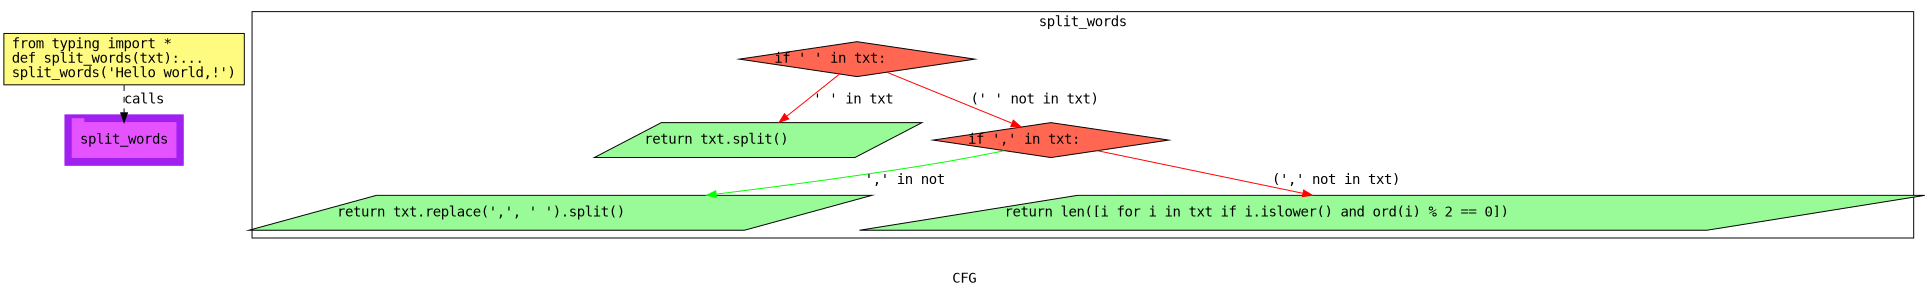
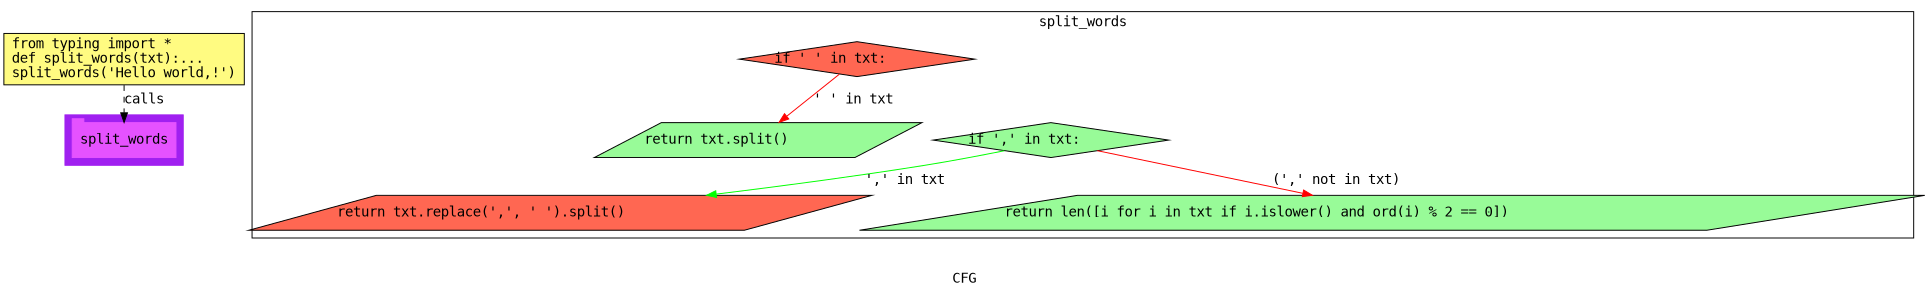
  digraph {
    compound=True
    fontname="DejaVu Sans Mono"
    label=CFG
    pack=False
    rankdir=TB
    ranksep=0.02
    node [fontname="DejaVu Sans Mono" shape=parallelogram style="filled,solid" fillcolor="#98fb98"]
    edge [color=red fontname="DejaVu Sans Mono"]
    n1 [color="#E552FF" height=0.5 label=split_words linenum="[12]" shape=tab style=filled width=1.4861 fillcolor=""]
    n2 [fillcolor="#FF6752" height=0.5 label="if ' ' in txt:\l" linenum="[5]" shape=diamond width=3.3702]
    n3 [height=0.5 label="return txt.split()\l" linenum="[6]" width=4.3676]
-   n4 [fillcolor="#FF6752" height=0.5 label="if ',' in txt:\l" linenum="[7]" shape=diamond width=3.3702]
-   n5 [height=0.5 label="return txt.replace(',', ' ').split()\l" linenum="[8]" width=8.3117]
+   n4 [height=0.5 label="if ',' in txt:\l" linenum="[7]" shape=diamond width=3.3702]
+   n5 [fillcolor="#FF6752" height=0.5 label="return txt.replace(',', ' ').split()\l" linenum="[8]" width=8.3117]
    n6 [height=0.5 label="return len([i for i in txt if i.islower() and ord(i) % 2 == 0])\l" linenum="[10]" width=14.188]
    n7 [fillcolor="#FFFB81" height=0.73611 label="from typing import *\ldef split_words(txt):...\lsplit_words('Hello world,!')\l" linenum="[1]" shape=rectangle width=3.4444]
    subgraph cluster_1 {
      color=purple
      compound=true
      label=""
      shape=tab
      style=filled
      n1
    }
    subgraph cluster_2 {
      label=split_words
      n2
      n3
      n4
      n5
      n6
    }
    n2 -> n3 [label="' ' in txt"]
-   n2 -> n4 [label="(' ' not in txt)"]
-   n4 -> n5 [color=green label="',' in not"]
+   n4 -> n5 [color=green label="',' in txt"]
    n4 -> n6 [label="(',' not in txt)"]
    n7 -> n1 [label=calls style=dashed color=""]
  }
